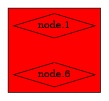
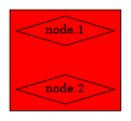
  digraph {
    rankdir=TB
    node [shape=diamond]
    "node.1"
-   "node.2" [label="node.6"]
+   "node.2"
    subgraph cluster_1 {
      bgcolor=red
      "node.1"
      "node.2"
    }
    "node.1" -> "node.2" [color=red style=solid]
  }
